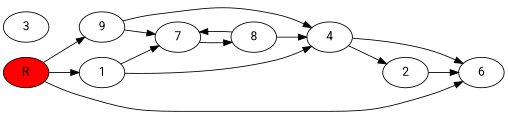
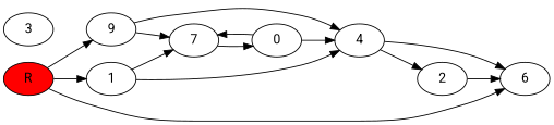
  digraph {
    fontname=Roboto
    rankdir=LR
    node [fontname=Roboto]
    edge [fontname=Roboto]
    1
    4
    7
    2
    6
-   8
+   8 [label=0]
    3
    n8 [label=9]
    R [fillcolor="#ff0000" style=filled]
    1 -> 4
    1 -> 7
    4 -> 2
    4 -> 6
    7 -> 8
    2 -> 6
    8 -> 4
    8 -> 7
    n8 -> 4
    n8 -> 7
    R -> 1
    R -> 6
    R -> n8
  }
